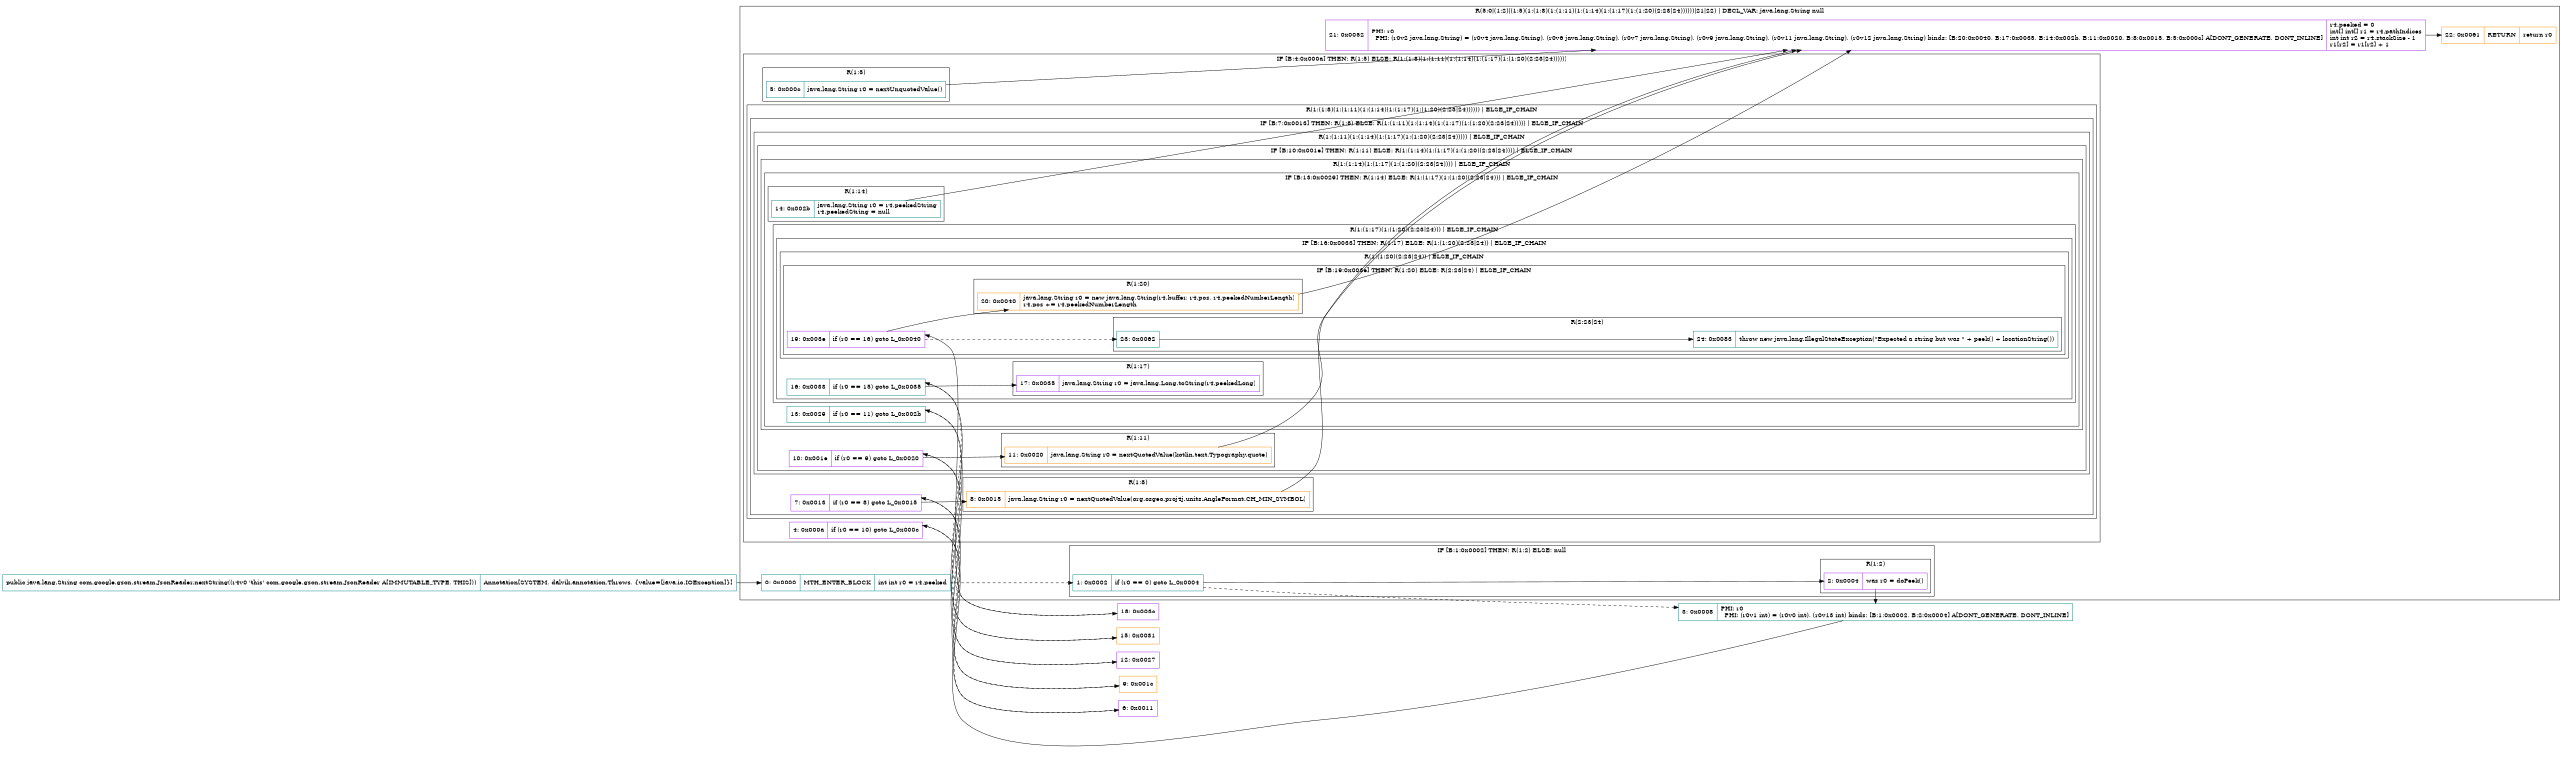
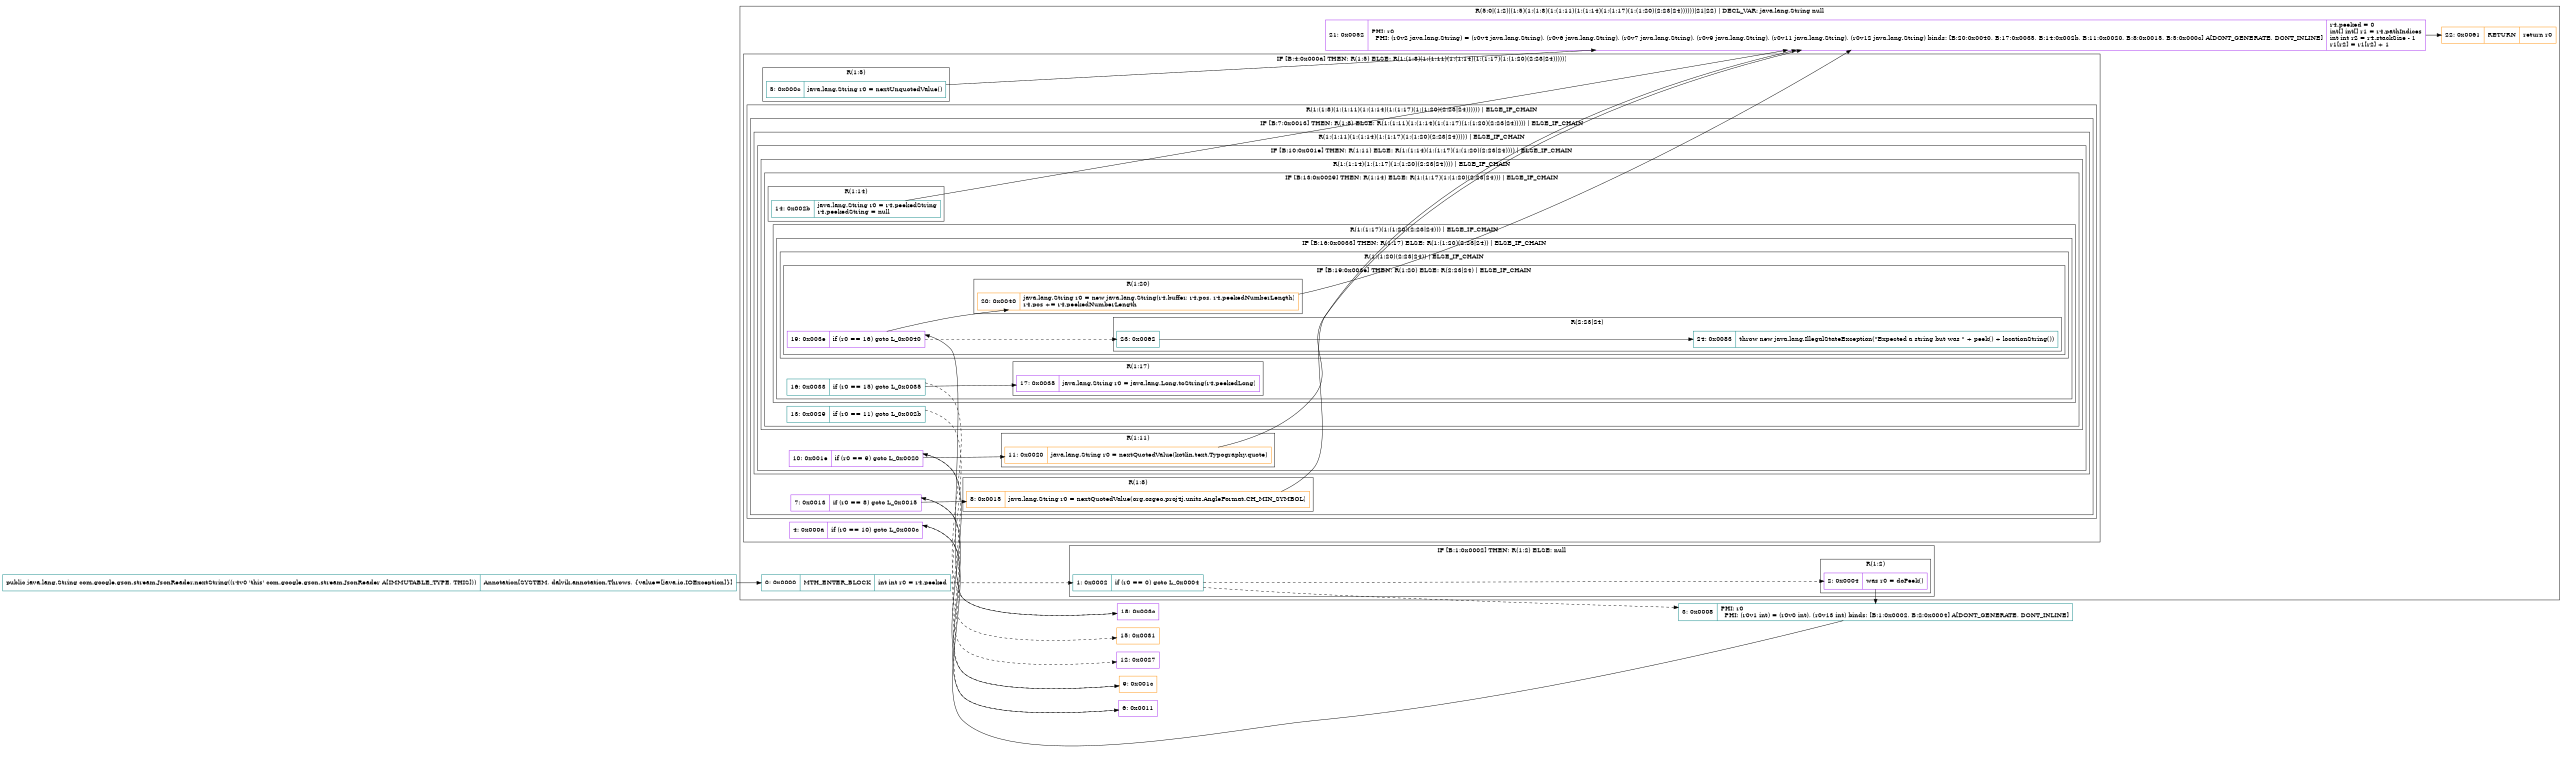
  digraph {
    rankdir=LR
    node [color=purple shape=record]
    n1 [label="{2\:\ 0x0004|was r0 = doPeek()\l}"]
    n2 [color=teal label="{1\:\ 0x0002|if (r0 == 0) goto L_0x0004\l}"]
    n3 [color=teal label="{5\:\ 0x000c|java.lang.String r0 = nextUnquotedValue()\l}"]
    n4 [color=darkorange label="{8\:\ 0x0015|java.lang.String r0 = nextQuotedValue(org.osgeo.proj4j.units.AngleFormat.CH_MIN_SYMBOL)\l}"]
    n5 [color=darkorange label="{11\:\ 0x0020|java.lang.String r0 = nextQuotedValue(kotlin.text.Typography.quote)\l}"]
    n6 [color=teal label="{14\:\ 0x002b|java.lang.String r0 = r4.peekedString\lr4.peekedString = null\l}"]
    n7 [label="{17\:\ 0x0035|java.lang.String r0 = java.lang.Long.toString(r4.peekedLong)\l}"]
    n8 [color=darkorange label="{20\:\ 0x0040|java.lang.String r0 = new java.lang.String(r4.buffer, r4.pos, r4.peekedNumberLength)\lr4.pos += r4.peekedNumberLength\l}"]
    n9 [color=teal label="{23\:\ 0x0062}"]
    n10 [color=teal label="{24\:\ 0x0083|throw new java.lang.IllegalStateException(\"Expected a string but was \" + peek() + locationString())\l}"]
    n11 [label="{19\:\ 0x003e|if (r0 == 16) goto L_0x0040\l}"]
    n12 [color=teal label="{16\:\ 0x0033|if (r0 == 15) goto L_0x0035\l}"]
    n13 [color=teal label="{13\:\ 0x0029|if (r0 == 11) goto L_0x002b\l}"]
    n14 [label="{10\:\ 0x001e|if (r0 == 9) goto L_0x0020\l}"]
    n15 [label="{7\:\ 0x0013|if (r0 == 8) goto L_0x0015\l}"]
    n16 [label="{4\:\ 0x000a|if (r0 == 10) goto L_0x000c\l}"]
    n17 [color=teal label="{0\:\ 0x0000|MTH_ENTER_BLOCK\l|int int r0 = r4.peeked\l}"]
    n18 [label="{21\:\ 0x0052|PHI: r0 \l  PHI: (r0v2 java.lang.String) = (r0v4 java.lang.String), (r0v6 java.lang.String), (r0v7 java.lang.String), (r0v9 java.lang.String), (r0v11 java.lang.String), (r0v12 java.lang.String) binds: [B:20:0x0040, B:17:0x0035, B:14:0x002b, B:11:0x0020, B:8:0x0015, B:5:0x000c] A[DONT_GENERATE, DONT_INLINE]\l|r4.peeked = 0\lint[] int[] r1 = r4.pathIndices\lint int r2 = r4.stackSize \- 1\lr1[r2] = r1[r2] + 1\l}"]
    n19 [color=darkorange label="{22\:\ 0x0061|RETURN\l|return r0\l}"]
    n20 [color=teal label="{3\:\ 0x0008|PHI: r0 \l  PHI: (r0v1 int) = (r0v0 int), (r0v13 int) binds: [B:1:0x0002, B:2:0x0004] A[DONT_GENERATE, DONT_INLINE]\l}"]
    n21 [label="{18\:\ 0x003c}"]
    n22 [color=darkorange label="{15\:\ 0x0031}"]
    n23 [label="{12\:\ 0x0027}"]
    n24 [color=darkorange label="{9\:\ 0x001c}"]
    n25 [label="{6\:\ 0x0011}"]
    n26 [color=teal label="{public java.lang.String com.google.gson.stream.JsonReader.nextString((r4v0 'this' com.google.gson.stream.JsonReader A[IMMUTABLE_TYPE, THIS]))  | Annotation[SYSTEM, dalvik.annotation.Throws, \{value=[java.io.IOException]\}]\l}"]
    subgraph cluster_1 {
      label="R(5:0|(1:2)|(1:5)(1:(1:8)(1:(1:11)(1:(1:14)(1:(1:17)(1:(1:20)(2:23|24))))))|21|22) | DECL_VAR: java.lang.String null\l"
      n17
      n18
      n19
      subgraph cluster_2 {
        label="IF [B:1:0x0002] THEN: R(1:2) ELSE: null"
        n2
        subgraph cluster_3 {
          label="R(1:2)"
          n1
        }
      }
      subgraph cluster_4 {
        label="IF [B:4:0x000a] THEN: R(1:5) ELSE: R(1:(1:8)(1:(1:11)(1:(1:14)(1:(1:17)(1:(1:20)(2:23|24))))))"
        n16
        subgraph cluster_5 {
          label="R(1:5)"
          n3
        }
        subgraph cluster_6 {
          label="R(1:(1:8)(1:(1:11)(1:(1:14)(1:(1:17)(1:(1:20)(2:23|24)))))) | ELSE_IF_CHAIN\l"
          subgraph cluster_7 {
            label="IF [B:7:0x0013] THEN: R(1:8) ELSE: R(1:(1:11)(1:(1:14)(1:(1:17)(1:(1:20)(2:23|24))))) | ELSE_IF_CHAIN\l"
            n15
            subgraph cluster_8 {
              label="R(1:8)"
              n4
            }
            subgraph cluster_9 {
              label="R(1:(1:11)(1:(1:14)(1:(1:17)(1:(1:20)(2:23|24))))) | ELSE_IF_CHAIN\l"
              subgraph cluster_10 {
                label="IF [B:10:0x001e] THEN: R(1:11) ELSE: R(1:(1:14)(1:(1:17)(1:(1:20)(2:23|24)))) | ELSE_IF_CHAIN\l"
                n14
                subgraph cluster_11 {
                  label="R(1:11)"
                  n5
                }
                subgraph cluster_12 {
                  label="R(1:(1:14)(1:(1:17)(1:(1:20)(2:23|24)))) | ELSE_IF_CHAIN\l"
                  subgraph cluster_13 {
                    label="IF [B:13:0x0029] THEN: R(1:14) ELSE: R(1:(1:17)(1:(1:20)(2:23|24))) | ELSE_IF_CHAIN\l"
                    n13
                    subgraph cluster_14 {
                      label="R(1:14)"
                      n6
                    }
                    subgraph cluster_15 {
                      label="R(1:(1:17)(1:(1:20)(2:23|24))) | ELSE_IF_CHAIN\l"
                      subgraph cluster_16 {
                        label="IF [B:16:0x0033] THEN: R(1:17) ELSE: R(1:(1:20)(2:23|24)) | ELSE_IF_CHAIN\l"
                        n12
                        subgraph cluster_17 {
                          label="R(1:17)"
                          n7
                        }
                        subgraph cluster_18 {
                          label="R(1:(1:20)(2:23|24)) | ELSE_IF_CHAIN\l"
                          subgraph cluster_19 {
                            label="IF [B:19:0x003e] THEN: R(1:20) ELSE: R(2:23|24) | ELSE_IF_CHAIN\l"
                            n11
                            subgraph cluster_20 {
                              label="R(1:20)"
                              n8
                            }
                            subgraph cluster_21 {
                              label="R(2:23|24)"
                              n9
                              n10
                            }
                          }
                        }
                      }
                    }
                  }
                }
              }
            }
          }
        }
      }
    }
    n1 -> n20
-   n2 -> n1
+   n2 -> n1 [style=dashed]
    n2 -> n20 [style=dashed]
    n3 -> n18
    n4 -> n18
    n5 -> n18
    n6 -> n18
    n8 -> n18
    n9 -> n10
    n11 -> n8
    n11 -> n9 [style=dashed]
    n12 -> n7
    n12 -> n21 [style=dashed]
    n13 -> n22 [style=dashed]
    n14 -> n5
    n14 -> n23 [style=dashed]
    n15 -> n4
    n15 -> n24 [style=dashed]
    n16 -> n25 [style=dashed]
    n17 -> n2 [style=dashed]
    n18 -> n19
    n20 -> n16
    n21 -> n11
-   n22 -> n12
-   n23 -> n13
    n24 -> n14
    n25 -> n15
    n26 -> n17
  }
